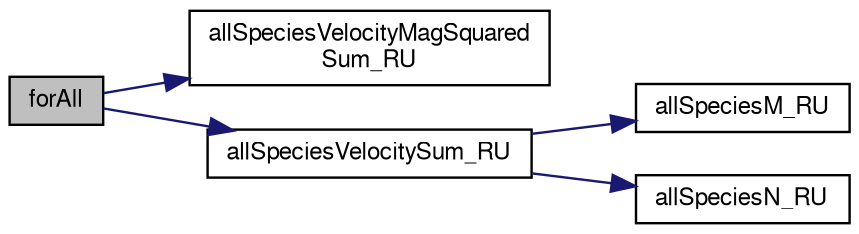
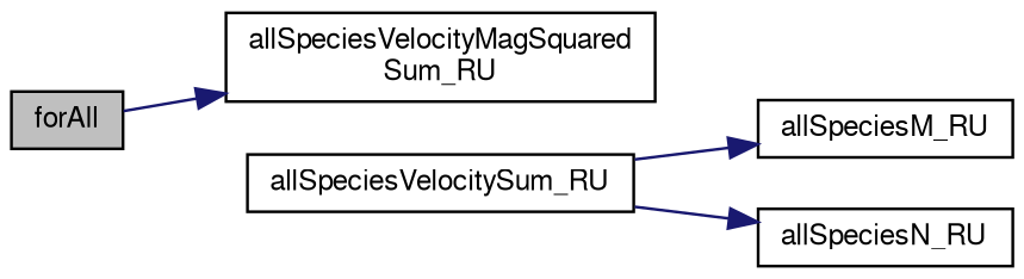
  digraph {
    rankdir=LR
    node [color=black fontname=FreeSans fontsize=10 shape=record]
    edge [color=midnightblue fontname=FreeSans fontsize=10 labelfontname=FreeSans labelfontsize=10 style=solid]
    n1 [fillcolor=grey75 fontcolor=black height=0.2 label=forAll style=filled width=0.4]
    n2 [height=0.2 label="allSpeciesVelocityMagSquared\lSum_RU" width=0.4]
    n3 [height=0.2 label=allSpeciesVelocitySum_RU width=0.4]
    n4 [height=0.2 label=allSpeciesM_RU width=0.4]
    n5 [height=0.2 label=allSpeciesN_RU width=0.4]
    n1 -> n2
-   n1 -> n3
    n3 -> n4
    n3 -> n5
  }
